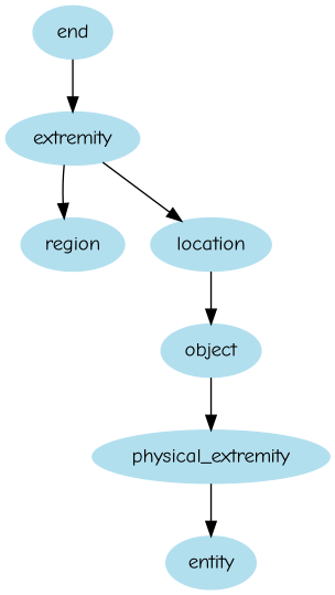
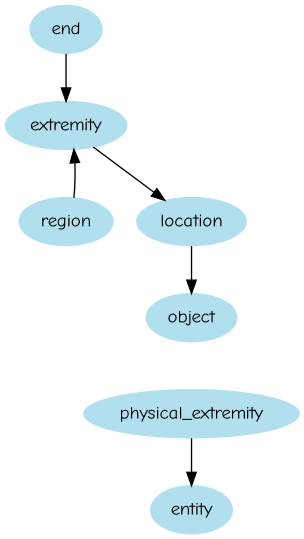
  digraph {
    fontname="Comic Neue"
    node [color=lightblue2 fontname="Comic Neue" style=filled]
    edge [fontname="Comic Neue"]
    end
    extremity
    region
    location
    object
    n6 [label=physical_extremity]
    entity
    end -> extremity
-   extremity -> region
+   region -> extremity
    extremity -> location
    location -> object
-   object -> n6
    n6 -> entity
  }
